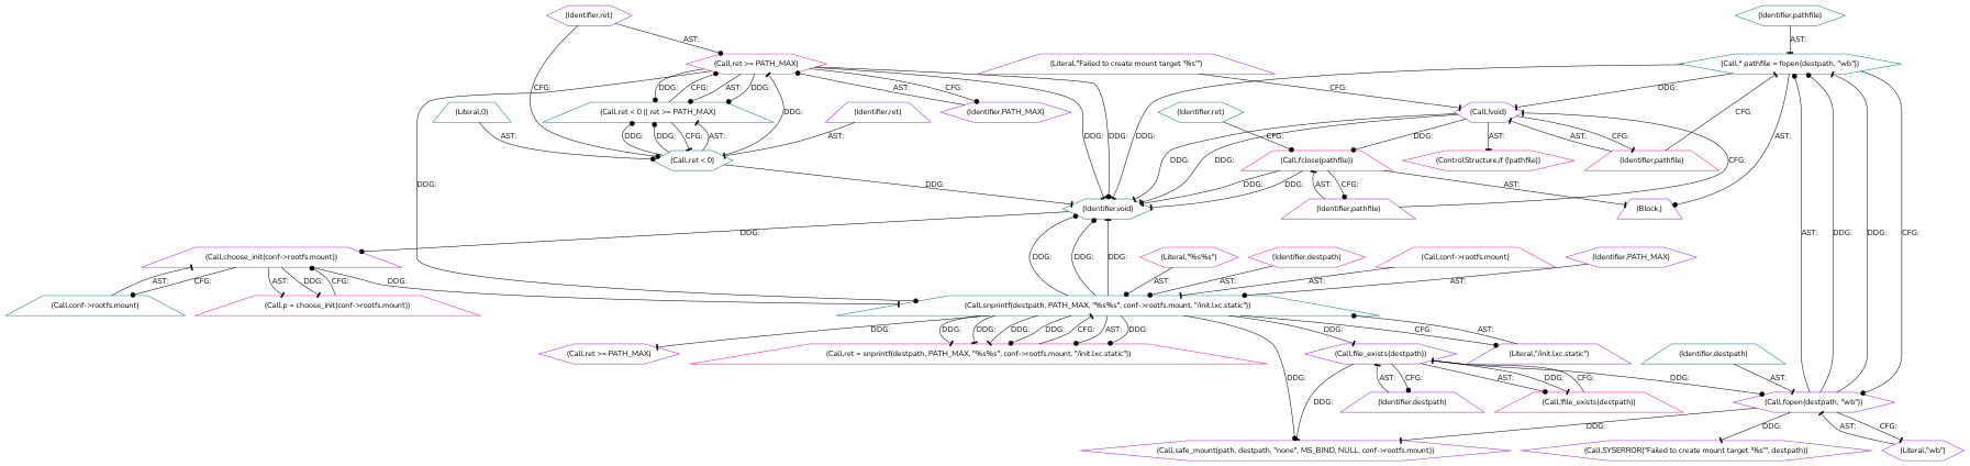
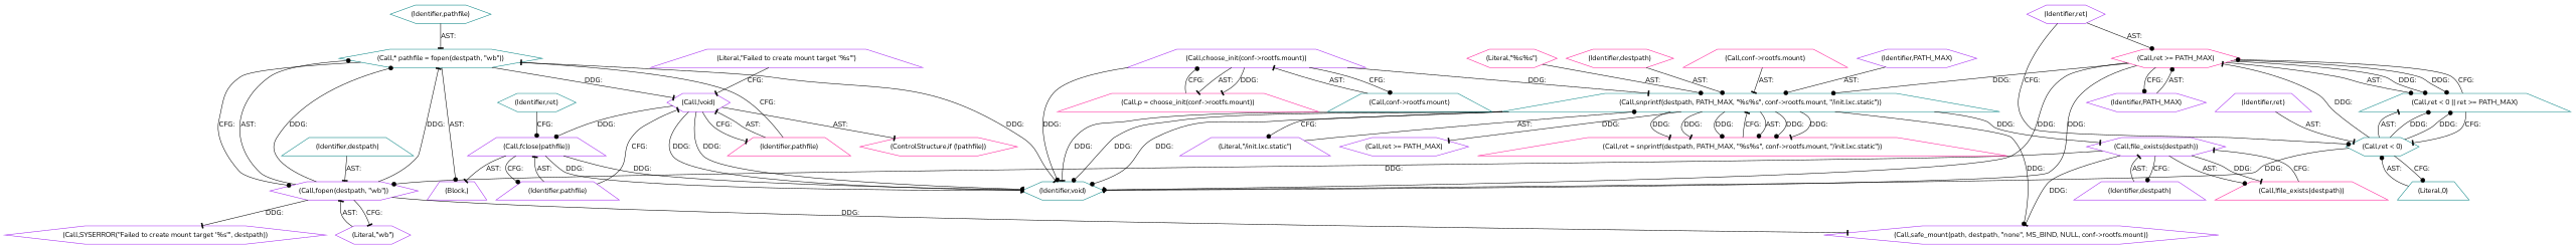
  digraph {
    fontname=Nunito
    node [color=purple fontname=Nunito shape=hexagon]
    edge [arrowhead=tee fontname=Nunito]
    n1 [color=teal label="(Call,* pathfile = fopen(destpath, \"wb\"))"]
    n2 [label="(Call,fopen(destpath, \"wb\"))"]
    n3 [label="(Call,!void)"]
    n4 [label="(Block,)" shape=trapezium]
    n5 [color=teal label="(Identifier,void)"]
    n6 [label="(Literal,\"wb\")"]
    n7 [label="(Call,safe_mount(path, destpath, \"none\", MS_BIND, NULL, conf->rootfs.mount))"]
    n8 [label="(Call,SYSERROR(\"Failed to create mount target '%s'\", destpath))"]
-   n9 [color=deeppink label="(Call,fclose(pathfile))" shape=trapezium]
+   n9 [label="(Call,fclose(pathfile))" shape=trapezium]
    n10 [color=deeppink label="(Identifier,pathfile)" shape=trapezium]
    n11 [color=deeppink label="(ControlStructure,if (!pathfile))"]
    n12 [label="(Call,file_exists(destpath))"]
    n13 [label="(Identifier,destpath)" shape=trapezium]
    n14 [color=deeppink label="(Call,!file_exists(destpath))" shape=trapezium]
    n15 [color=teal label="(Call,snprintf(destpath, PATH_MAX, \"%s%s\", conf->rootfs.mount, \"/init.lxc.static\"))" shape=trapezium]
    n16 [label="(Literal,\"/init.lxc.static\")" shape=trapezium]
    n17 [label="(Call,ret >= PATH_MAX)"]
    n18 [color=deeppink label="(Call,ret = snprintf(destpath, PATH_MAX, \"%s%s\", conf->rootfs.mount, \"/init.lxc.static\"))" shape=trapezium]
    n19 [color=deeppink label="(Call,ret >= PATH_MAX)"]
    n20 [label="(Identifier,PATH_MAX)"]
    n21 [color=teal label="(Call,ret < 0 || ret >= PATH_MAX)" shape=trapezium]
    n22 [color=teal label="(Call,ret < 0)"]
    n23 [color=teal label="(Literal,0)" shape=trapezium]
    n24 [label="(Call,choose_init(conf->rootfs.mount))" shape=trapezium]
    n25 [color=teal label="(Call,conf->rootfs.mount)" shape=trapezium]
    n26 [color=deeppink label="(Call,p = choose_init(conf->rootfs.mount))" shape=trapezium]
    n27 [label="(Identifier,pathfile)" shape=trapezium]
    n28 [color=teal label="(Identifier,ret)"]
    n29 [label="(Literal,\"Failed to create mount target '%s'\")" shape=trapezium]
    n30 [color=teal label="(Identifier,destpath)" shape=trapezium]
    n31 [color=deeppink label="(Literal,\"%s%s\")"]
    n32 [color=deeppink label="(Identifier,destpath)"]
    n33 [color=deeppink label="(Call,conf->rootfs.mount)" shape=trapezium]
    n34 [label="(Identifier,ret)"]
    n35 [label="(Identifier,ret)" shape=trapezium]
    n36 [color=teal label="(Identifier,pathfile)"]
    n37 [label="(Identifier,PATH_MAX)"]
    n1 -> n2 [arrowhead=dot label="CFG: "]
    n1 -> n3 [label="DDG: "]
    n1 -> n4 [arrowhead=dot label="AST: "]
    n1 -> n5 [label="DDG: "]
    n2 -> n1 [arrowhead=dot label="AST: "]
    n2 -> n1 [arrowhead=dot label="DDG: "]
    n2 -> n1 [label="DDG: "]
    n2 -> n6 [label="CFG: "]
    n2 -> n7 [label="DDG: "]
    n2 -> n8 [label="DDG: "]
    n3 -> n5 [label="DDG: "]
    n3 -> n5 [label="DDG: "]
    n3 -> n9 [arrowhead=dot label="DDG: "]
    n3 -> n10 [label="CFG: "]
    n3 -> n11 [label="AST: "]
    n6 -> n2 [label="AST: "]
    n9 -> n4 [label="AST: "]
    n9 -> n5 [label="DDG: "]
    n9 -> n5 [label="DDG: "]
    n9 -> n27 [arrowhead=dot label="CFG: "]
    n10 -> n1 [label="CFG: "]
    n10 -> n3 [label="AST: "]
    n12 -> n2 [arrowhead=dot label="DDG: "]
    n12 -> n7 [label="DDG: "]
    n12 -> n13 [arrowhead=dot label="CFG: "]
    n12 -> n14 [arrowhead=dot label="AST: "]
    n12 -> n14 [label="DDG: "]
    n13 -> n12 [label="AST: "]
    n14 -> n12 [label="CFG: "]
    n15 -> n5 [arrowhead=dot label="DDG: "]
    n15 -> n5 [arrowhead=dot label="DDG: "]
    n15 -> n5 [label="DDG: "]
    n15 -> n7 [arrowhead=dot label="DDG: "]
    n15 -> n12 [label="DDG: "]
    n15 -> n16 [arrowhead=dot label="CFG: "]
    n15 -> n17 [label="DDG: "]
    n15 -> n18 [arrowhead=dot label="AST: "]
    n15 -> n18 [arrowhead=dot label="DDG: "]
    n15 -> n18 [label="DDG: "]
    n15 -> n18 [label="DDG: "]
    n15 -> n18 [label="DDG: "]
    n15 -> n18 [arrowhead=dot label="DDG: "]
    n16 -> n15 [arrowhead=dot label="AST: "]
    n18 -> n15 [label="CFG: "]
    n19 -> n5 [arrowhead=dot label="DDG: "]
    n19 -> n5 [label="DDG: "]
    n19 -> n15 [arrowhead=dot label="DDG: "]
    n19 -> n20 [arrowhead=dot label="CFG: "]
    n19 -> n21 [arrowhead=dot label="AST: "]
    n19 -> n21 [arrowhead=dot label="DDG: "]
    n19 -> n21 [arrowhead=dot label="DDG: "]
    n20 -> n19 [arrowhead=dot label="AST: "]
    n21 -> n19 [arrowhead=dot label="CFG: "]
    n21 -> n22 [label="CFG: "]
    n22 -> n5 [label="DDG: "]
    n22 -> n19 [label="DDG: "]
    n22 -> n21 [label="AST: "]
    n22 -> n21 [arrowhead=dot label="DDG: "]
    n22 -> n21 [arrowhead=dot label="DDG: "]
+   n22 -> n23 [arrowhead=dot label="CFG: "]
    n23 -> n22 [arrowhead=dot label="AST: "]
-   n5 -> n24 [arrowhead=dot label="DDG: "]
+   n24 -> n5 [arrowhead=dot label="DDG: "]
    n24 -> n15 [label="DDG: "]
    n24 -> n25 [arrowhead=dot label="CFG: "]
    n24 -> n26 [label="AST: "]
    n24 -> n26 [label="DDG: "]
    n25 -> n24 [label="AST: "]
    n26 -> n24 [arrowhead=dot label="CFG: "]
    n27 -> n3 [label="CFG: "]
    n27 -> n9 [label="AST: "]
    n28 -> n9 [arrowhead=dot label="CFG: "]
    n29 -> n3 [label="CFG: "]
    n30 -> n2 [label="AST: "]
    n31 -> n15 [arrowhead=dot label="AST: "]
    n32 -> n15 [arrowhead=dot label="AST: "]
    n33 -> n15 [label="AST: "]
    n34 -> n19 [arrowhead=dot label="AST: "]
    n34 -> n22 [arrowhead=dot label="CFG: "]
    n35 -> n22 [label="AST: "]
    n36 -> n1 [label="AST: "]
    n37 -> n15 [arrowhead=dot label="AST: "]
  }
